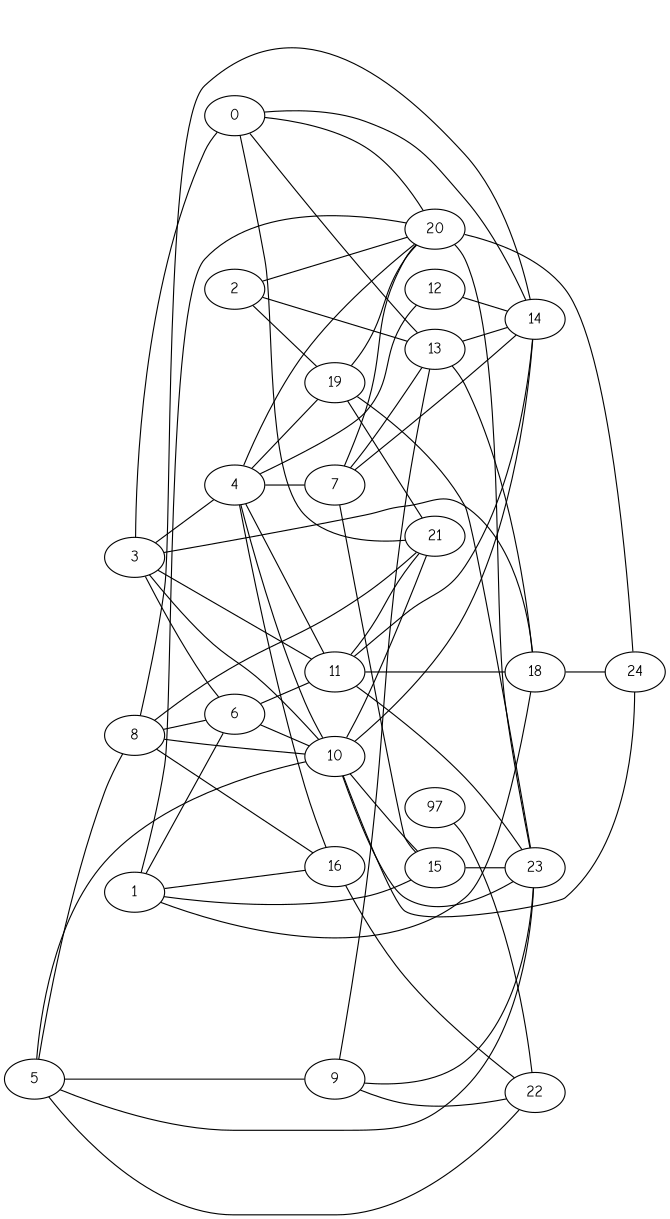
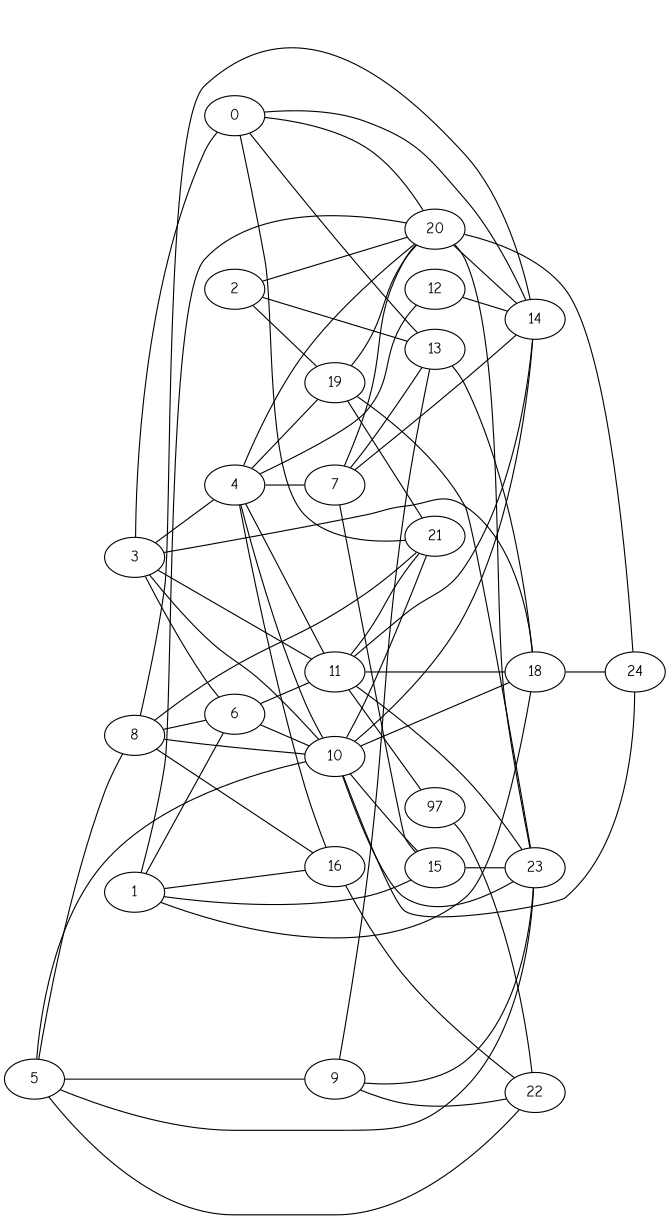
  strict graph {
    fontname="Comic Neue"
    rankdir=LR
    node [fontname="Comic Neue"]
    edge [fontname="Comic Neue" is_available=True prob=1.0]
    0
    13
    14
    20
    21
    18
    23
    24
    1
    6
    15
    16
    10
    11
    22
    2
    19
    3
    4
    7
    12
    n22 [label=97]
    5
    8
    9
    0 -- 13 [prob=0.648869718489]
    0 -- 14 [prob=0.161433360259]
    0 -- 20 [prob=0.951417226751]
    0 -- 21 [prob=0.154444174333]
-   13 -- 14 [prob=0.815295903515]
+   20 -- 14 [prob=0.815295903515]
    13 -- 18
    20 -- 23 [prob=0.646335657222]
    20 -- 24
    18 -- 24
    1 -- 20
    1 -- 18
    1 -- 6 [prob=0.917236150087]
    1 -- 15 [prob=0.291622240858]
    1 -- 16 [prob=0.322470521097]
    6 -- 10 [prob=0.588885700532]
    6 -- 11 [prob=0.781254477429]
    15 -- 23
    16 -- 22 [prob=0.651816897812]
    10 -- 14 [prob=0.942854909518]
    10 -- 21 [prob=0.701086195892]
+   10 -- 18
    10 -- 23 [prob=0.356970338234]
    10 -- 24 [prob=0.676308213257]
    10 -- 15 [prob=0.286046789839]
    11 -- 14
    11 -- 21 [prob=0.292678079426]
    11 -- 18 [prob=0.287185202211]
    11 -- 23 [prob=0.422383845365]
+   11 -- n22 [prob=0.555649969368]
    2 -- 13 [prob=0.117159728832]
    2 -- 20 [prob=0.246280341845]
    2 -- 19 [prob=0.424335537389]
    19 -- 20 [prob=0.462071079096]
    19 -- 21 [prob=0.30094749562]
    19 -- 23 [prob=0.493770360088]
    3 -- 0 [prob=0.703128352363]
    3 -- 18 [prob=0.117455441071]
    3 -- 6 [prob=0.301786589663]
    3 -- 10 [prob=0.234612093566]
    3 -- 11
    3 -- 4 [prob=0.998870093389]
    4 -- 20
    4 -- 16 [prob=0.0182913246206]
    4 -- 10
    4 -- 11 [prob=0.280014954355]
    4 -- 19 [prob=0.443124120235]
    4 -- 7 [prob=0.72428672847]
    4 -- 12
    7 -- 13 [prob=0.96273260892]
    7 -- 14
    7 -- 20 [prob=0.715577802959]
    7 -- 15 [prob=0.586437452911]
    12 -- 14
    n22 -- 22 [prob=0.502166093322]
    5 -- 23
    5 -- 10 [prob=0.833923707933]
    5 -- 22 [prob=0.793275731675]
    5 -- 8
    5 -- 9
    8 -- 14 [prob=0.867766642026]
    8 -- 21 [prob=0.133235420276]
    8 -- 6 [prob=0.809465113029]
    8 -- 16
    8 -- 10 [prob=0.167149694423]
    9 -- 13 [prob=0.647176129855]
    9 -- 23 [prob=0.0807517550356]
    9 -- 22 [prob=0.99437871127]
  }
